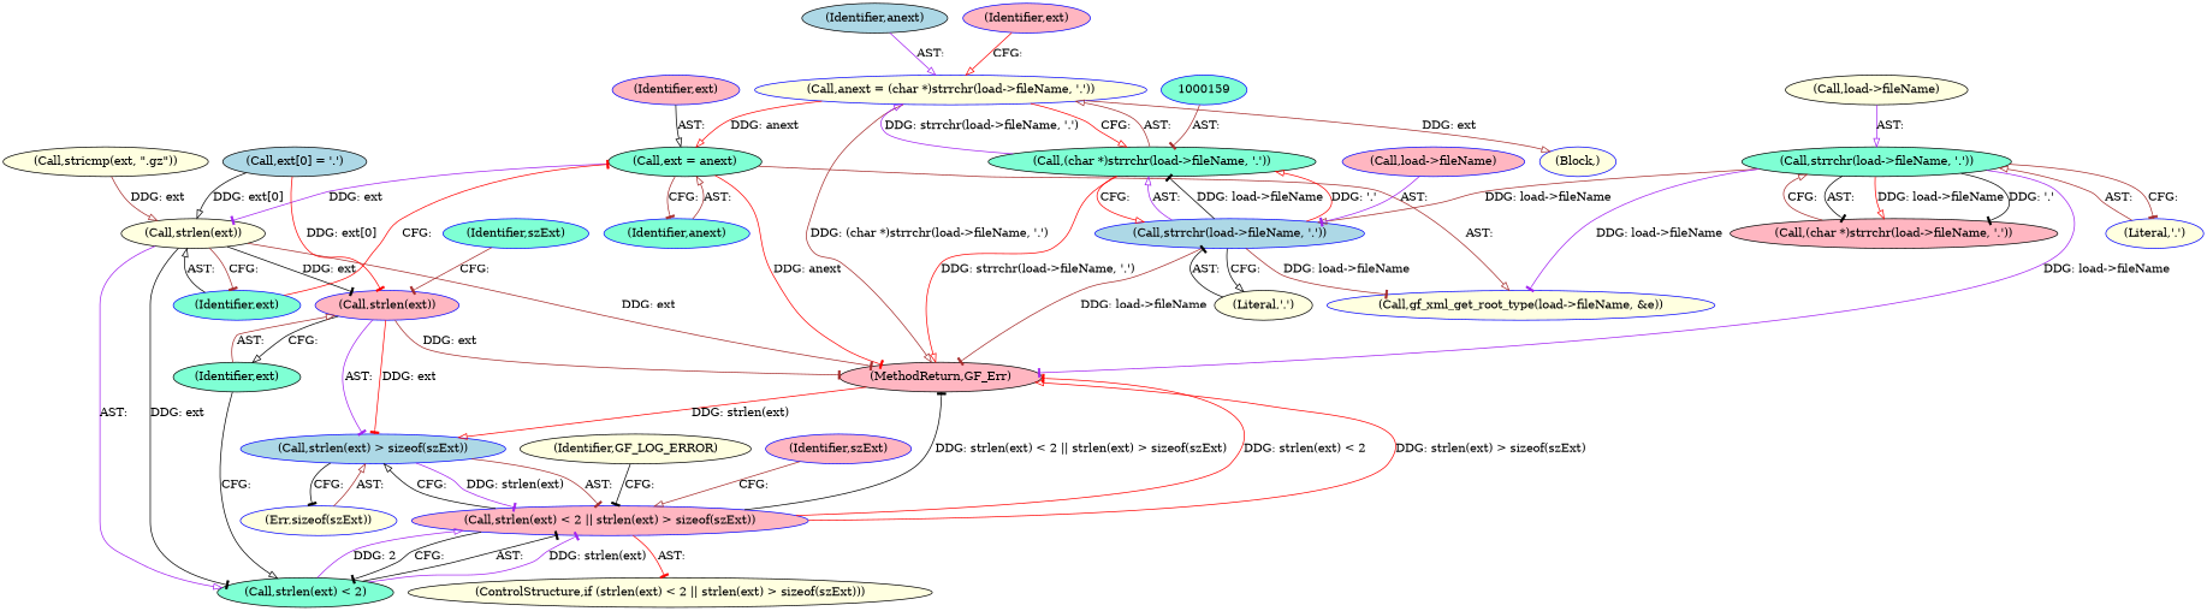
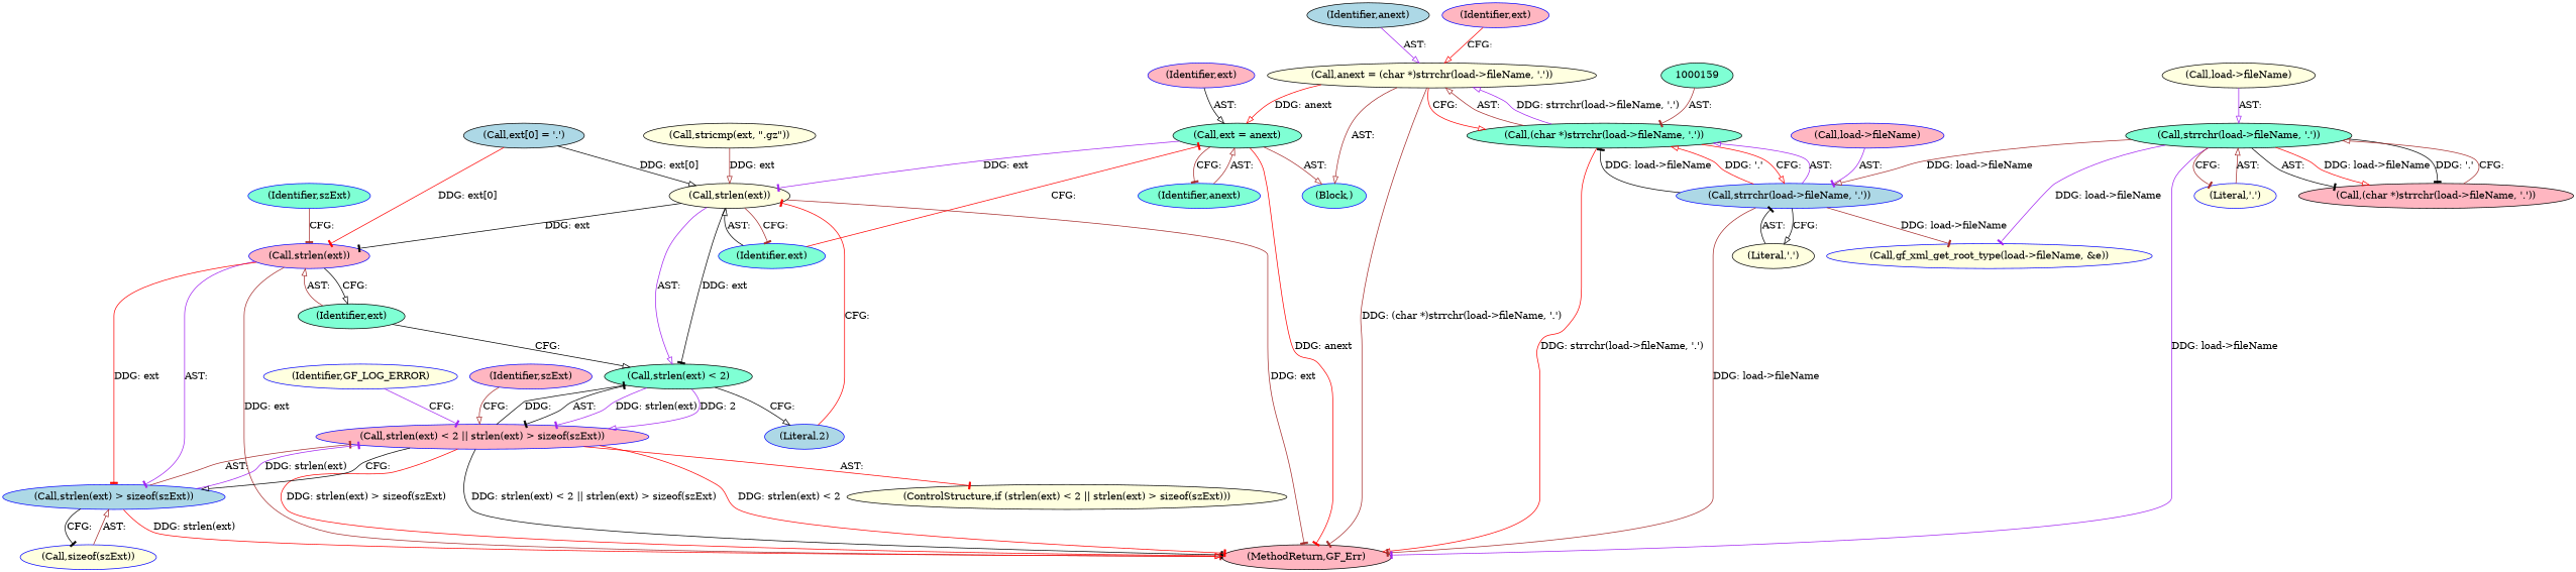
  digraph {
    node [color=blue fillcolor=lightyellow style=filled]
    edge [arrowhead=tee color=brown]
    n1 [color=black fillcolor=aquamarine label="(Call,ext = anext)"]
    n2 [color=black label="(Call,strlen(ext))"]
    n3 [color=black fillcolor=lightpink label="(MethodReturn,GF_Err)"]
    n4 [fillcolor=aquamarine label="(Identifier,anext)"]
-   n5 [label="(Block,)"]
+   n5 [fillcolor=aquamarine label="(Block,)"]
    n6 [color=black fillcolor=aquamarine label="(Call,strlen(ext) < 2)"]
    n7 [fillcolor=lightpink label="(Call,strlen(ext))"]
    n8 [fillcolor=aquamarine label="(Identifier,ext)"]
-   n9 [label="(Call,anext = (char *)strrchr(load->fileName, '.'))"]
+   n9 [color=black label="(Call,anext = (char *)strrchr(load->fileName, '.'))"]
    n10 [color=black fillcolor=aquamarine label="(Call,(char *)strrchr(load->fileName, '.'))"]
    n11 [fillcolor=lightblue label="(Call,strrchr(load->fileName, '.'))"]
    n12 [label="(Call,gf_xml_get_root_type(load->fileName, &e))"]
    n13 [color=black label="(Literal,'.')"]
    n14 [color=black fillcolor=aquamarine label="(Call,strrchr(load->fileName, '.'))"]
    n15 [label="(Literal,'.')"]
    n16 [color=black fillcolor=lightpink label="(Call,(char *)strrchr(load->fileName, '.'))"]
    n17 [fillcolor=lightpink label="(Call,strlen(ext) < 2 || strlen(ext) > sizeof(szExt))"]
+   n18 [fillcolor=lightblue label="(Literal,2)"]
    n19 [fillcolor=lightblue label="(Call,strlen(ext) > sizeof(szExt))"]
    n20 [color=black fillcolor=aquamarine label="(Identifier,ext)"]
    n21 [color=black label="(ControlStructure,if (strlen(ext) < 2 || strlen(ext) > sizeof(szExt)))"]
-   n22 [label="(Err,sizeof(szExt))"]
+   n22 [label="(Call,sizeof(szExt))"]
    n23 [color=black fillcolor=lightblue label="(Identifier,anext)"]
    n24 [fillcolor=aquamarine label="(Identifier,szExt)"]
-   n25 [color=black label="(Identifier,GF_LOG_ERROR)"]
+   n25 [label="(Identifier,GF_LOG_ERROR)"]
    n26 [fillcolor=lightpink label="(Identifier,szExt)"]
    n27 [color=black label="(Call,load->fileName)"]
    n28 [color=black label="(Call,stricmp(ext, \".gz\"))"]
    n29 [color=black fillcolor=lightblue label="(Call,ext[0] = '.')"]
    n30 [fillcolor=lightpink label="(Identifier,ext)"]
    n31 [fillcolor=lightpink label="(Call,load->fileName)"]
    n32 [fillcolor=lightpink label="(Identifier,ext)"]
-   1000159 [fillcolor=aquamarine]
+   1000159 [color=black fillcolor=aquamarine]
    n1 -> n2 [color=purple label="DDG: ext"]
    n1 -> n3 [color=red label="DDG: anext"]
    n1 -> n4 [label="CFG: "]
-   n1 -> n12 [arrowhead=onormal label="AST: "]
+   n1 -> n5 [arrowhead=onormal label="AST: "]
    n2 -> n3 [label="DDG: ext"]
    n2 -> n6 [arrowhead=onormal color=purple label="AST: "]
    n2 -> n6 [color=black label="DDG: ext"]
    n2 -> n7 [color=black label="DDG: ext"]
    n2 -> n8 [label="CFG: "]
    n4 -> n1 [arrowhead=onormal label="AST: "]
    n6 -> n17 [color=black label="AST: "]
    n6 -> n17 [color=purple label="DDG: strlen(ext)"]
    n6 -> n17 [arrowhead=onormal color=purple label="DDG: 2"]
+   n6 -> n18 [arrowhead=onormal color=black label="CFG: "]
    n7 -> n3 [label="DDG: ext"]
    n7 -> n19 [color=purple label="AST: "]
    n7 -> n19 [color=red label="DDG: ext"]
    n7 -> n20 [arrowhead=onormal color=black label="CFG: "]
    n8 -> n1 [color=red label="CFG: "]
    n8 -> n2 [arrowhead=onormal color=black label="AST: "]
    n9 -> n1 [arrowhead=onormal color=red label="DDG: anext"]
-   n9 -> n3 [arrowhead=onormal label="DDG: (char *)strrchr(load->fileName, '.')"]
-   n9 -> n5 [arrowhead=onormal label="DDG: ext"]
+   n9 -> n3 [label="DDG: (char *)strrchr(load->fileName, '.')"]
+   n9 -> n5 [arrowhead=onormal label="AST: "]
    n9 -> n10 [arrowhead=onormal color=red label="CFG: "]
    n10 -> n3 [arrowhead=onormal color=red label="DDG: strrchr(load->fileName, '.')"]
    n10 -> n9 [arrowhead=onormal label="AST: "]
    n10 -> n9 [arrowhead=onormal color=purple label="DDG: strrchr(load->fileName, '.')"]
    n10 -> n11 [arrowhead=onormal color=red label="CFG: "]
    n11 -> n3 [label="DDG: load->fileName"]
    n11 -> n10 [arrowhead=onormal color=purple label="AST: "]
    n11 -> n10 [color=black label="DDG: load->fileName"]
    n11 -> n10 [arrowhead=onormal color=red label="DDG: '.'"]
    n11 -> n12 [label="DDG: load->fileName"]
    n11 -> n13 [arrowhead=onormal color=black label="CFG: "]
    n13 -> n11 [color=black label="AST: "]
    n14 -> n3 [color=purple label="DDG: load->fileName"]
    n14 -> n11 [arrowhead=onormal label="DDG: load->fileName"]
    n14 -> n12 [color=purple label="DDG: load->fileName"]
    n14 -> n15 [label="CFG: "]
    n14 -> n16 [color=black label="AST: "]
    n14 -> n16 [arrowhead=onormal color=red label="DDG: load->fileName"]
    n14 -> n16 [color=black label="DDG: '.'"]
    n15 -> n14 [arrowhead=onormal label="AST: "]
    n16 -> n14 [arrowhead=onormal label="CFG: "]
    n17 -> n3 [arrowhead=onormal color=red label="DDG: strlen(ext) > sizeof(szExt)"]
    n17 -> n3 [color=black label="DDG: strlen(ext) < 2 || strlen(ext) > sizeof(szExt)"]
    n17 -> n3 [color=red label="DDG: strlen(ext) < 2"]
-   n17 -> n6 [color=black label="CFG: "]
+   n17 -> n6 [color=black label="DDG: "]
    n17 -> n19 [arrowhead=onormal color=black label="CFG: "]
    n17 -> n21 [color=red label="AST: "]
-   n3 -> n19 [arrowhead=onormal color=red label="DDG: strlen(ext)"]
+   n18 -> n2 [color=red label="CFG: "]
+   n19 -> n3 [arrowhead=onormal color=red label="DDG: strlen(ext)"]
    n19 -> n17 [label="AST: "]
    n19 -> n17 [color=purple label="DDG: strlen(ext)"]
    n19 -> n22 [color=black label="CFG: "]
    n20 -> n6 [arrowhead=onormal color=black label="CFG: "]
    n20 -> n7 [arrowhead=onormal label="AST: "]
    n22 -> n19 [arrowhead=onormal label="AST: "]
    n23 -> n9 [arrowhead=onormal color=purple label="AST: "]
    n24 -> n7 [label="CFG: "]
-   n25 -> n17 [color=black label="CFG: "]
+   n25 -> n17 [color=purple label="CFG: "]
    n26 -> n17 [arrowhead=onormal label="CFG: "]
    n27 -> n14 [arrowhead=onormal color=purple label="AST: "]
    n28 -> n2 [arrowhead=onormal label="DDG: ext"]
    n29 -> n2 [arrowhead=onormal color=black label="DDG: ext[0]"]
    n29 -> n7 [color=red label="DDG: ext[0]"]
    n30 -> n1 [arrowhead=onormal color=black label="AST: "]
    n31 -> n11 [color=purple label="AST: "]
    n32 -> n9 [arrowhead=onormal color=red label="CFG: "]
    1000159 -> n10 [label="AST: "]
  }
